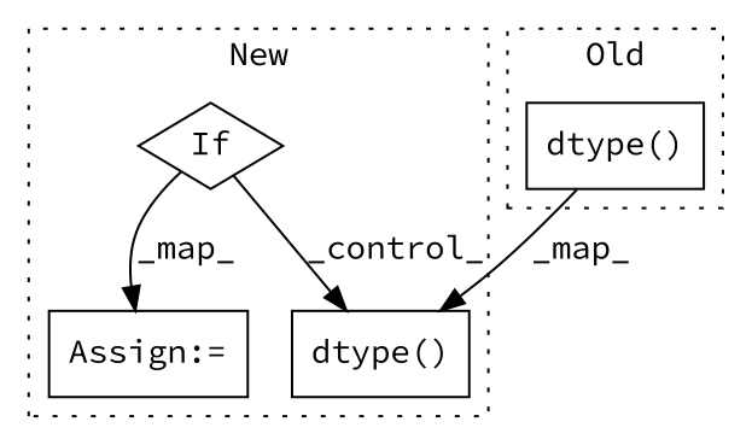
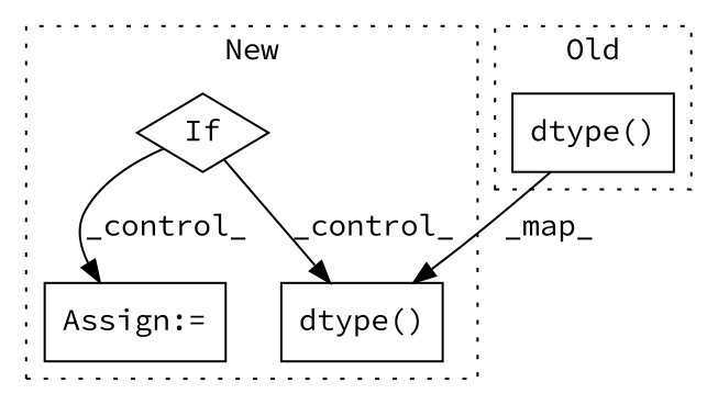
  digraph {
    fontname="Source Code Pro"
    node [a=75 l="9,1" shape=box fontname="Source Code Pro"]
    edge [fontname="Source Code Pro"]
    n1 [label="dtype()" s="3186,3207"]
    n2 [a=96 l=0 label=If s=2771 shape=diamond]
    n3 [a=68 l=3 label="Assign:=" s=2899]
    n4 [label="dtype()" s="3239,3260"]
    subgraph cluster_1 {
      label=New
      style=dotted
      n1
      n2
      n3
    }
    subgraph cluster_2 {
      label=Old
      style=dotted
      n4
    }
    n2 -> n1 [label=_control_]
-   n2 -> n3 [label=_map_]
+   n2 -> n3 [label=_control_]
    n4 -> n1 [label=_map_]
  }
